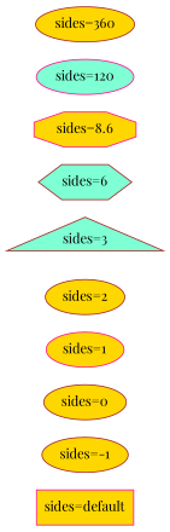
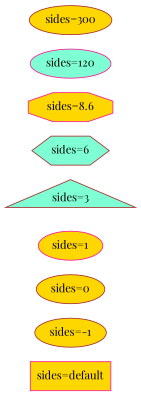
  digraph {
    rankdir=LR
    fontname="Playfair Display"
    node [shape=polygon style=filled fillcolor=gold color=brown fontname="Playfair Display"]
    n1 [label="sides=default" color=deeppink]
    n2 [label="sides=-1" sides=-1]
    n3 [label="sides=0" sides=0]
    n4 [label="sides=1" sides=1 color=deeppink]
-   n5 [label="sides=2" sides=2]
    n6 [label="sides=3" sides=3 fillcolor=aquamarine]
    n7 [label="sides=6" sides=6 fillcolor=aquamarine]
    n8 [label="sides=8.6" sides=8.6 color=deeppink]
    n9 [label="sides=120" sides=120 fillcolor=aquamarine color=deeppink]
-   n10 [label="sides=360" sides=360]
+   n10 [label="sides=300" sides=360]
  }
